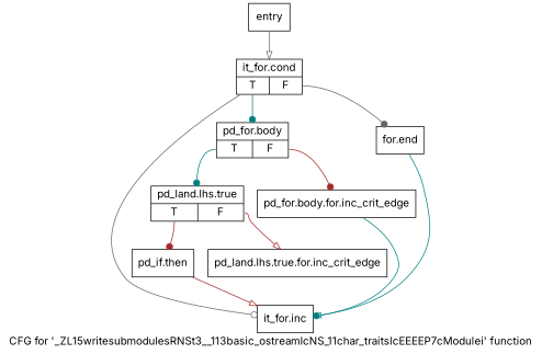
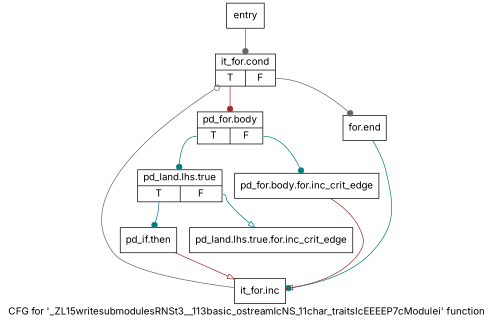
  digraph {
    fontname=Inter
    label="CFG for '_ZL15writesubmodulesRNSt3__113basic_ostreamIcNS_11char_traitsIcEEEEP7cModulei' function"
    node [fontname=Inter shape=record]
    edge [arrowhead=dot color=teal fontname=Inter]
    n1 [label="{entry}"]
    n2 [label="{it_for.cond|{<s0>T|<s1>F}}"]
    n3 [label="{pd_for.body|{<s0>T|<s1>F}}"]
    n4 [label="{for.end}"]
    n5 [label="{pd_land.lhs.true|{<s0>T|<s1>F}}"]
    n6 [label="{pd_for.body.for.inc_crit_edge}"]
    n7 [label="{it_for.inc}"]
    n8 [label="{pd_if.then}"]
    n9 [label="{pd_land.lhs.true.for.inc_crit_edge}"]
-   n1 -> n2 [arrowhead=onormal color=gray40]
-   n2 -> n3 [tailport=s0]
+   n1 -> n2 [color=gray40]
+   n2 -> n3 [color=brown tailport=s0]
    n2 -> n4 [color=gray40 tailport=s1]
    n3 -> n5 [tailport=s0]
-   n3 -> n6 [color=brown tailport=s1]
+   n3 -> n6 [tailport=s1]
    n4 -> n7
-   n5 -> n8 [color=brown tailport=s0]
-   n5 -> n9 [arrowhead=onormal color=brown tailport=s1]
-   n6 -> n7 [arrowhead=onormal]
-   n2 -> n7 [arrowhead=odot color=gray40]
+   n5 -> n8 [tailport=s0]
+   n5 -> n9 [arrowhead=onormal tailport=s1]
+   n6 -> n7 [arrowhead=onormal color=brown]
+   n7 -> n2 [arrowhead=odot color=gray40]
    n8 -> n7 [arrowhead=onormal color=brown]
  }
